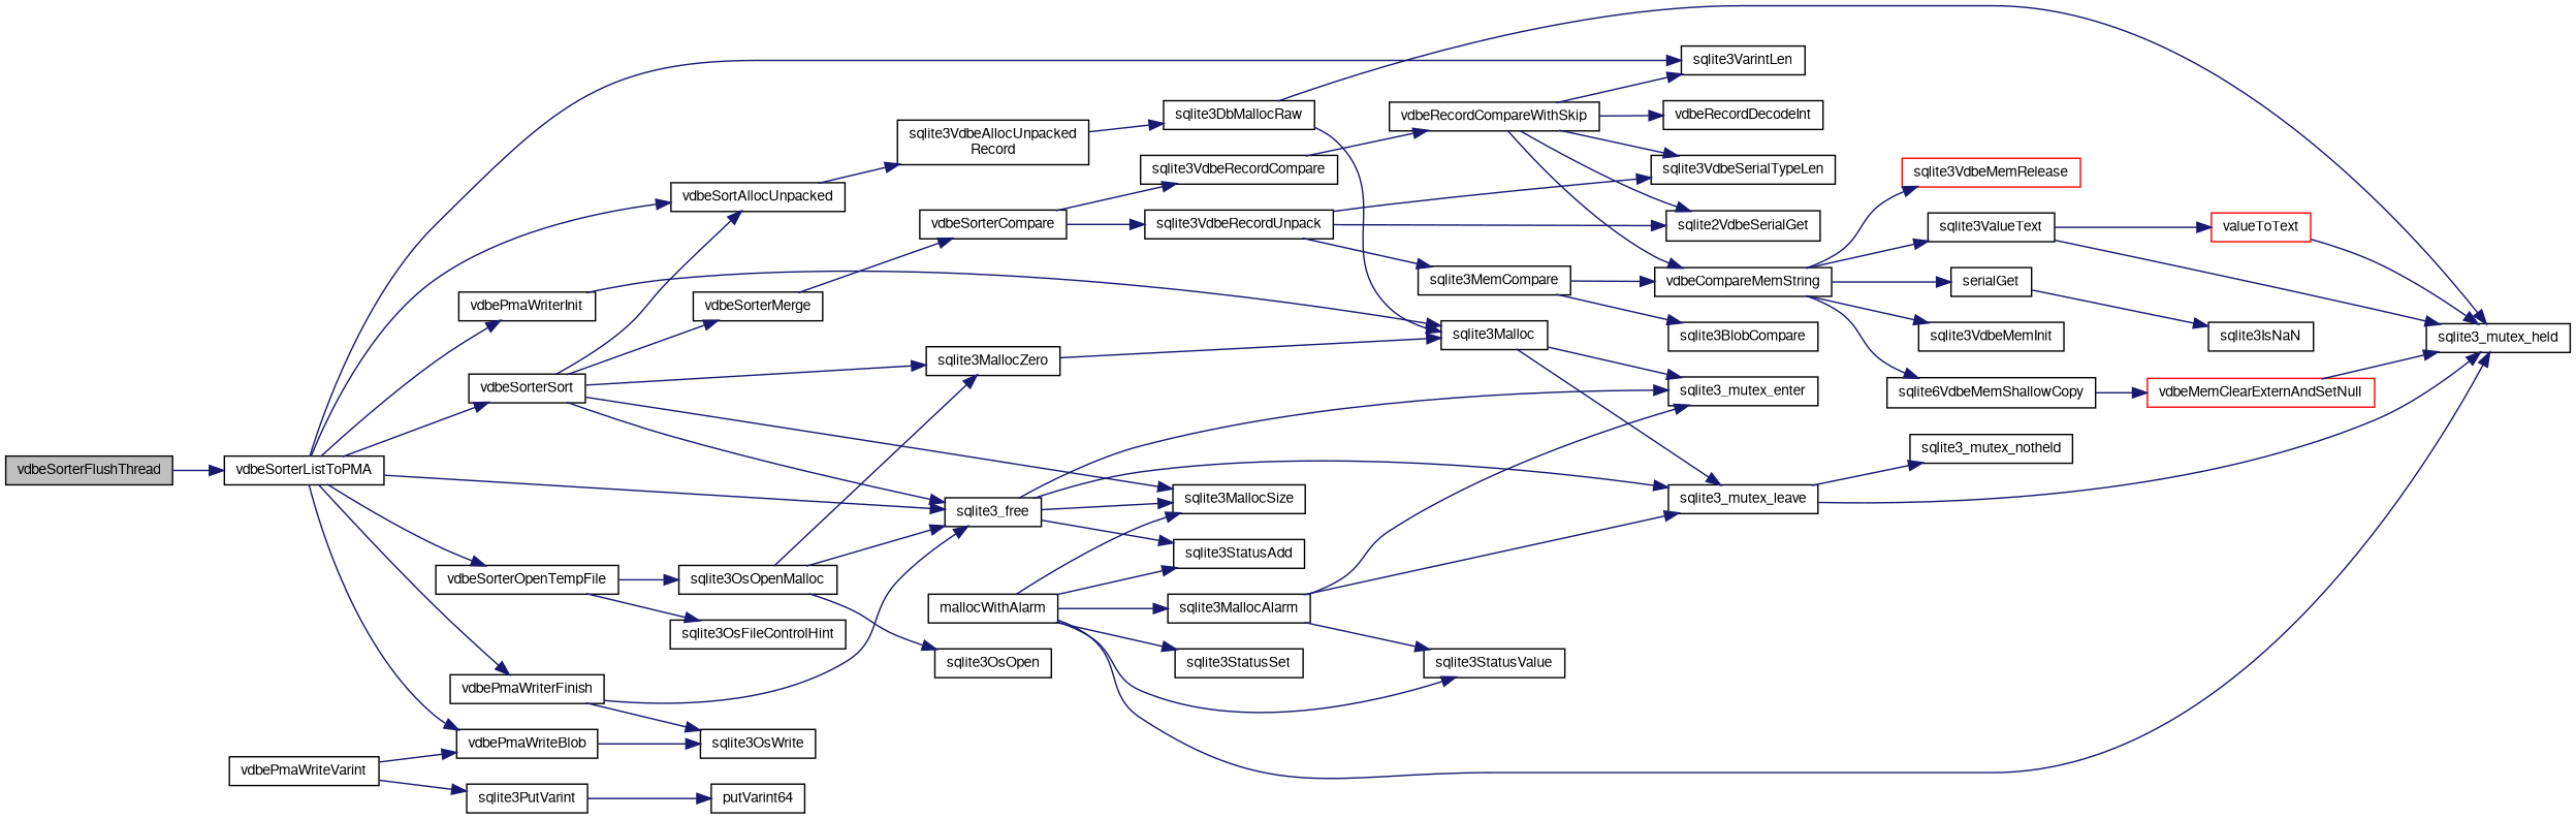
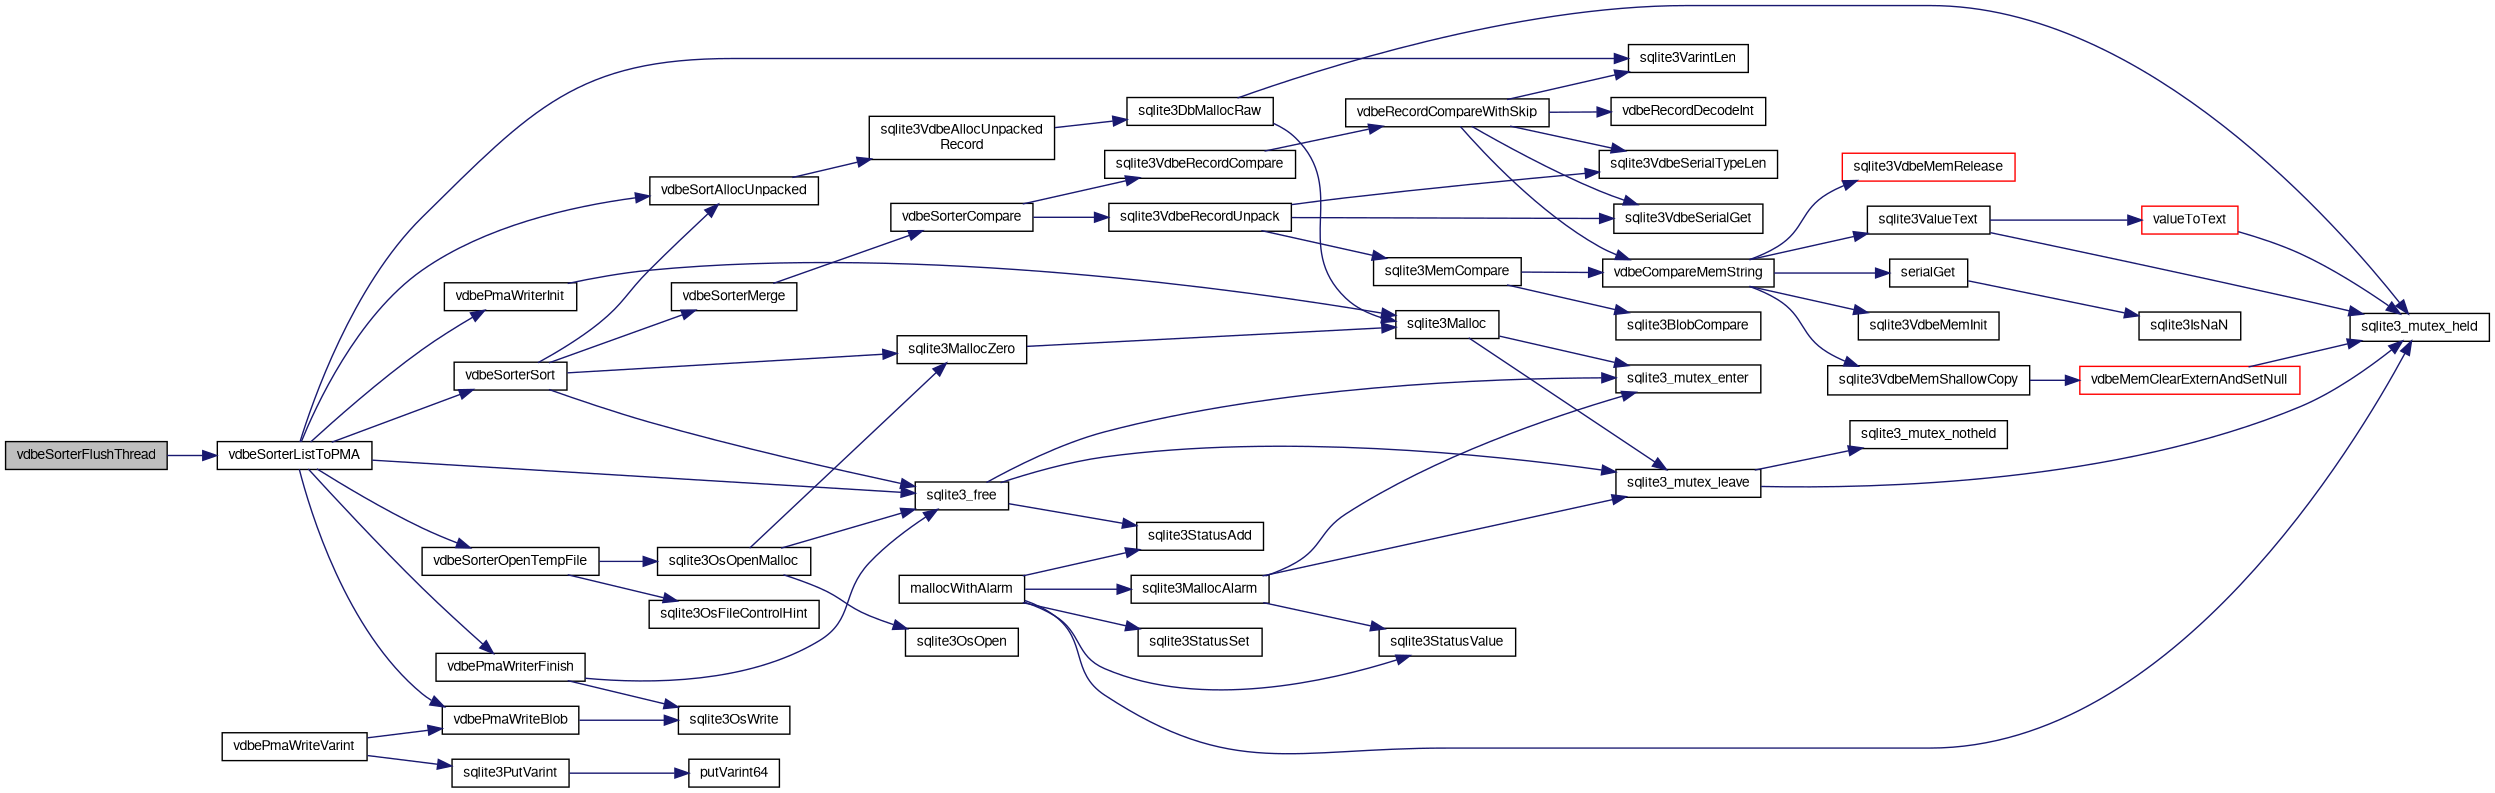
  digraph {
    rankdir=LR
    node [color=black fillcolor=white fontname=FreeSans fontsize=10 shape=record style=filled]
    edge [color=midnightblue fontname=FreeSans fontsize=10 labelfontname=FreeSans labelfontsize=10 style=solid]
    n1 [fillcolor=grey75 fontcolor=black height=0.2 label=vdbeSorterFlushThread width=0.4]
    n2 [height=0.2 label=vdbeSorterListToPMA width=0.4]
    n3 [height=0.2 label=sqlite3VarintLen width=0.4]
    n4 [height=0.2 label=vdbeSorterOpenTempFile width=0.4]
    n5 [height=0.2 label=sqlite3_free width=0.4]
    n6 [height=0.2 label=vdbeSorterSort width=0.4]
    n7 [height=0.2 label=vdbePmaWriterInit width=0.4]
    n8 [height=0.2 label=vdbePmaWriteBlob width=0.4]
    n9 [height=0.2 label=vdbePmaWriterFinish width=0.4]
    n10 [height=0.2 label=vdbeSortAllocUnpacked width=0.4]
    n11 [height=0.2 label=sqlite3OsOpenMalloc width=0.4]
    n12 [height=0.2 label=sqlite3OsFileControlHint width=0.4]
    n13 [height=0.2 label=sqlite3_mutex_enter width=0.4]
    n14 [height=0.2 label=sqlite3_mutex_leave width=0.4]
-   n15 [height=0.2 label=sqlite3MallocSize width=0.4]
    n16 [height=0.2 label=sqlite3StatusAdd width=0.4]
    n17 [height=0.2 label=sqlite3MallocZero width=0.4]
    n18 [height=0.2 label=vdbeSorterMerge width=0.4]
    n19 [height=0.2 label=sqlite3Malloc width=0.4]
    n20 [height=0.2 label=vdbePmaWriteVarint width=0.4]
    n21 [height=0.2 label=sqlite3PutVarint width=0.4]
    n22 [height=0.2 label=sqlite3OsWrite width=0.4]
    n23 [height=0.2 label=sqlite3OsOpen width=0.4]
    n24 [height=0.2 label=mallocWithAlarm width=0.4]
    n25 [height=0.2 label=sqlite3_mutex_held width=0.4]
    n26 [height=0.2 label=sqlite3StatusSet width=0.4]
    n27 [height=0.2 label=sqlite3StatusValue width=0.4]
    n28 [height=0.2 label=sqlite3MallocAlarm width=0.4]
    n29 [height=0.2 label=sqlite3_mutex_notheld width=0.4]
    n30 [height=0.2 label="sqlite3VdbeAllocUnpacked\lRecord" width=0.4]
    n31 [height=0.2 label=vdbeSorterCompare width=0.4]
    n32 [height=0.2 label=sqlite3DbMallocRaw width=0.4]
    n33 [height=0.2 label=sqlite3VdbeRecordUnpack width=0.4]
    n34 [height=0.2 label=sqlite3VdbeRecordCompare width=0.4]
-   n35 [height=0.2 label=sqlite2VdbeSerialGet width=0.4]
+   n35 [height=0.2 label=sqlite3VdbeSerialGet width=0.4]
    n36 [height=0.2 label=sqlite3VdbeSerialTypeLen width=0.4]
    n37 [height=0.2 label=sqlite3MemCompare width=0.4]
    n38 [height=0.2 label=vdbeRecordCompareWithSkip width=0.4]
    n39 [height=0.2 label=vdbeCompareMemString width=0.4]
    n40 [height=0.2 label=sqlite3BlobCompare width=0.4]
    n41 [height=0.2 label=serialGet width=0.4]
    n42 [height=0.2 label=sqlite3IsNaN width=0.4]
    n43 [height=0.2 label=sqlite3VdbeMemInit width=0.4]
-   n44 [height=0.2 label=sqlite6VdbeMemShallowCopy width=0.4]
+   n44 [height=0.2 label=sqlite3VdbeMemShallowCopy width=0.4]
    n45 [height=0.2 label=sqlite3ValueText width=0.4]
    n46 [color=red height=0.2 label=sqlite3VdbeMemRelease width=0.4]
    n47 [color=red height=0.2 label=vdbeMemClearExternAndSetNull width=0.4]
    n48 [color=red height=0.2 label=valueToText width=0.4]
    n49 [height=0.2 label=vdbeRecordDecodeInt width=0.4]
    n50 [height=0.2 label=putVarint64 width=0.4]
    n1 -> n2
    n2 -> n3
    n2 -> n4
    n2 -> n5
    n2 -> n6
    n2 -> n7
    n2 -> n8
    n2 -> n9
    n2 -> n10
    n4 -> n11
    n4 -> n12
    n5 -> n13
    n5 -> n14
-   n5 -> n15
    n5 -> n16
    n6 -> n5
    n6 -> n10
-   n6 -> n15
    n6 -> n17
    n6 -> n18
    n7 -> n19
    n8 -> n22
    n9 -> n5
    n9 -> n22
    n10 -> n30
    n11 -> n5
    n11 -> n17
    n11 -> n23
    n14 -> n25
    n14 -> n29
    n17 -> n19
    n18 -> n31
    n19 -> n13
    n19 -> n14
    n20 -> n8
    n20 -> n21
    n21 -> n50
-   n24 -> n15
    n24 -> n16
    n24 -> n25
    n24 -> n26
    n24 -> n27
    n24 -> n28
    n28 -> n13
    n28 -> n14
    n28 -> n27
    n30 -> n32
    n31 -> n33
    n31 -> n34
    n32 -> n19
    n32 -> n25
    n33 -> n35
    n33 -> n36
    n33 -> n37
    n34 -> n38
    n37 -> n39
    n37 -> n40
    n38 -> n3
    n38 -> n35
    n38 -> n36
    n38 -> n39
    n38 -> n49
    n39 -> n41
    n39 -> n43
    n39 -> n44
    n39 -> n45
    n39 -> n46
    n41 -> n42
    n44 -> n47
    n45 -> n25
    n45 -> n48
    n47 -> n25
    n48 -> n25
  }
